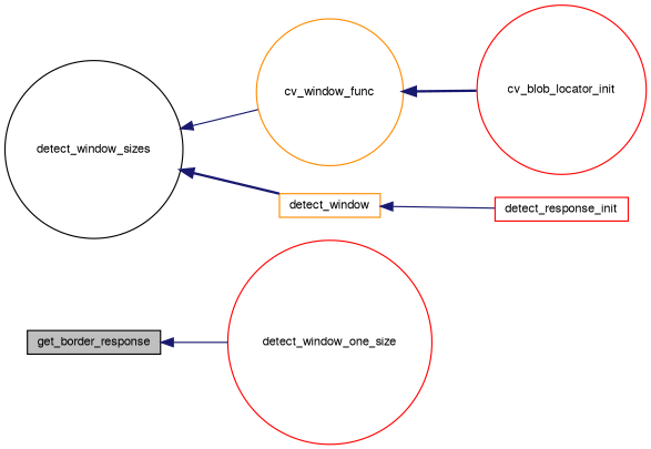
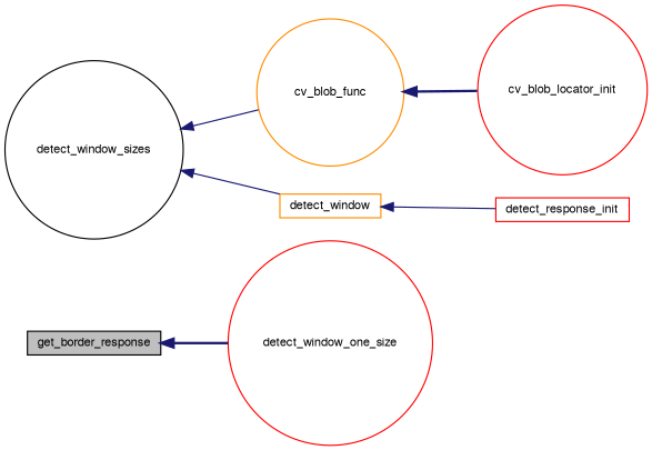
  digraph {
    rankdir=LR
    node [color=red fillcolor=white fontname=FreeSans fontsize=10 shape=circle style=filled]
    edge [color=midnightblue dir=back fontname=FreeSans fontsize=10 labelfontname=FreeSans labelfontsize=10 style=bold]
    n1 [color=black fillcolor=grey75 fontcolor=black height=0.2 label=get_border_response shape=box width=0.4]
    n2 [height=0.2 label=detect_window_one_size width=0.4]
    n3 [color=black height=0.2 label=detect_window_sizes width=0.4]
-   n4 [color=darkorange height=0.2 label=cv_window_func width=0.4]
+   n4 [color=darkorange height=0.2 label=cv_blob_func width=0.4]
    n5 [color=darkorange height=0.2 label=detect_window shape=box width=0.4]
    n6 [height=0.2 label=cv_blob_locator_init width=0.4]
    n7 [height=0.2 label=detect_response_init shape=box width=0.4]
-   n1 -> n2 [style=solid]
+   n1 -> n2
    n3 -> n4 [style=solid]
-   n3 -> n5
+   n3 -> n5 [style=solid]
    n4 -> n6
    n5 -> n7 [style=solid]
  }
